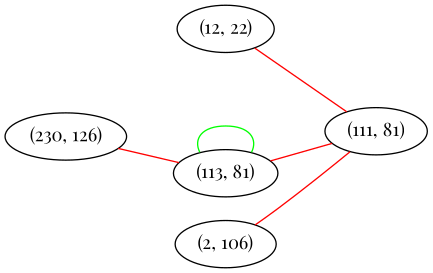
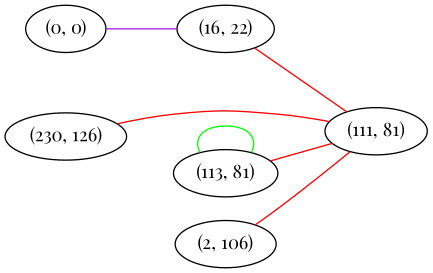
  graph {
    fontname="Playfair Display"
    rankdir=LR
    node [fontname="Playfair Display"]
    edge [color=red fontname="Playfair Display" weight=1]
-   "(16, 22)" [label="(12, 22)"]
+   "(0, 0)"
+   "(16, 22)"
    "(111, 81)"
    n4 [label="(230, 126)"]
    "(113, 81)"
    n6 [label="(2, 106)"]
+   "(0, 0)" -- "(16, 22)" [color=purple weight=4]
    "(16, 22)" -- "(111, 81)"
-   n4 -- "(113, 81)"
+   n4 -- "(111, 81)"
    "(113, 81)" -- "(111, 81)"
    "(113, 81)" -- "(113, 81)" [color=green weight=2]
    n6 -- "(111, 81)"
  }
